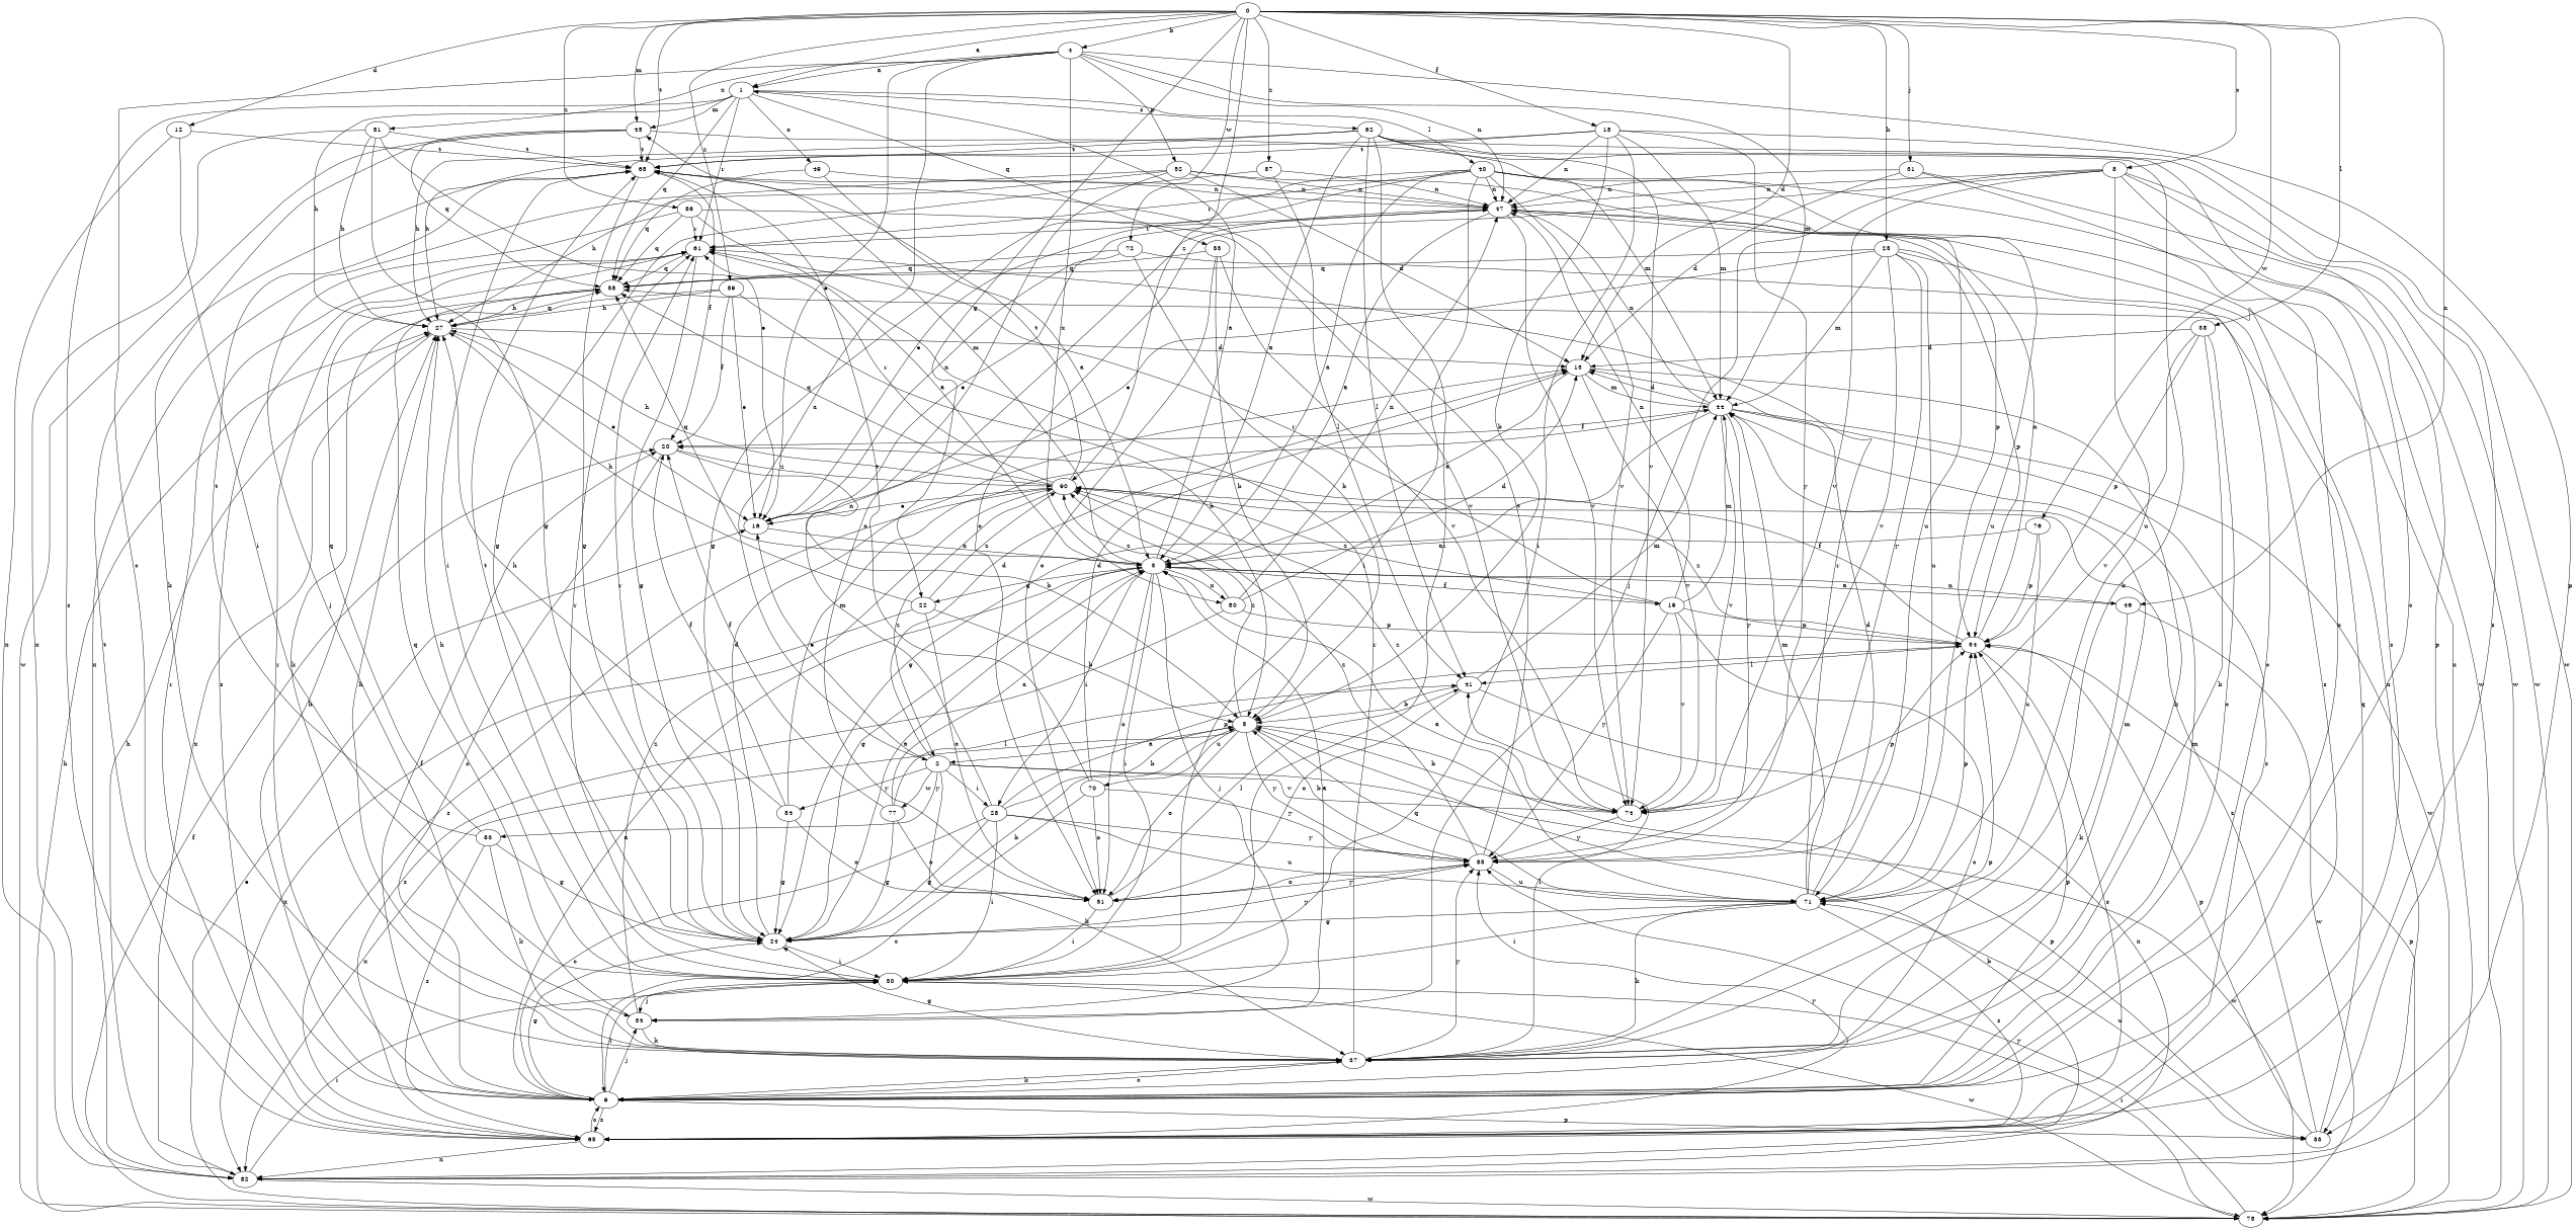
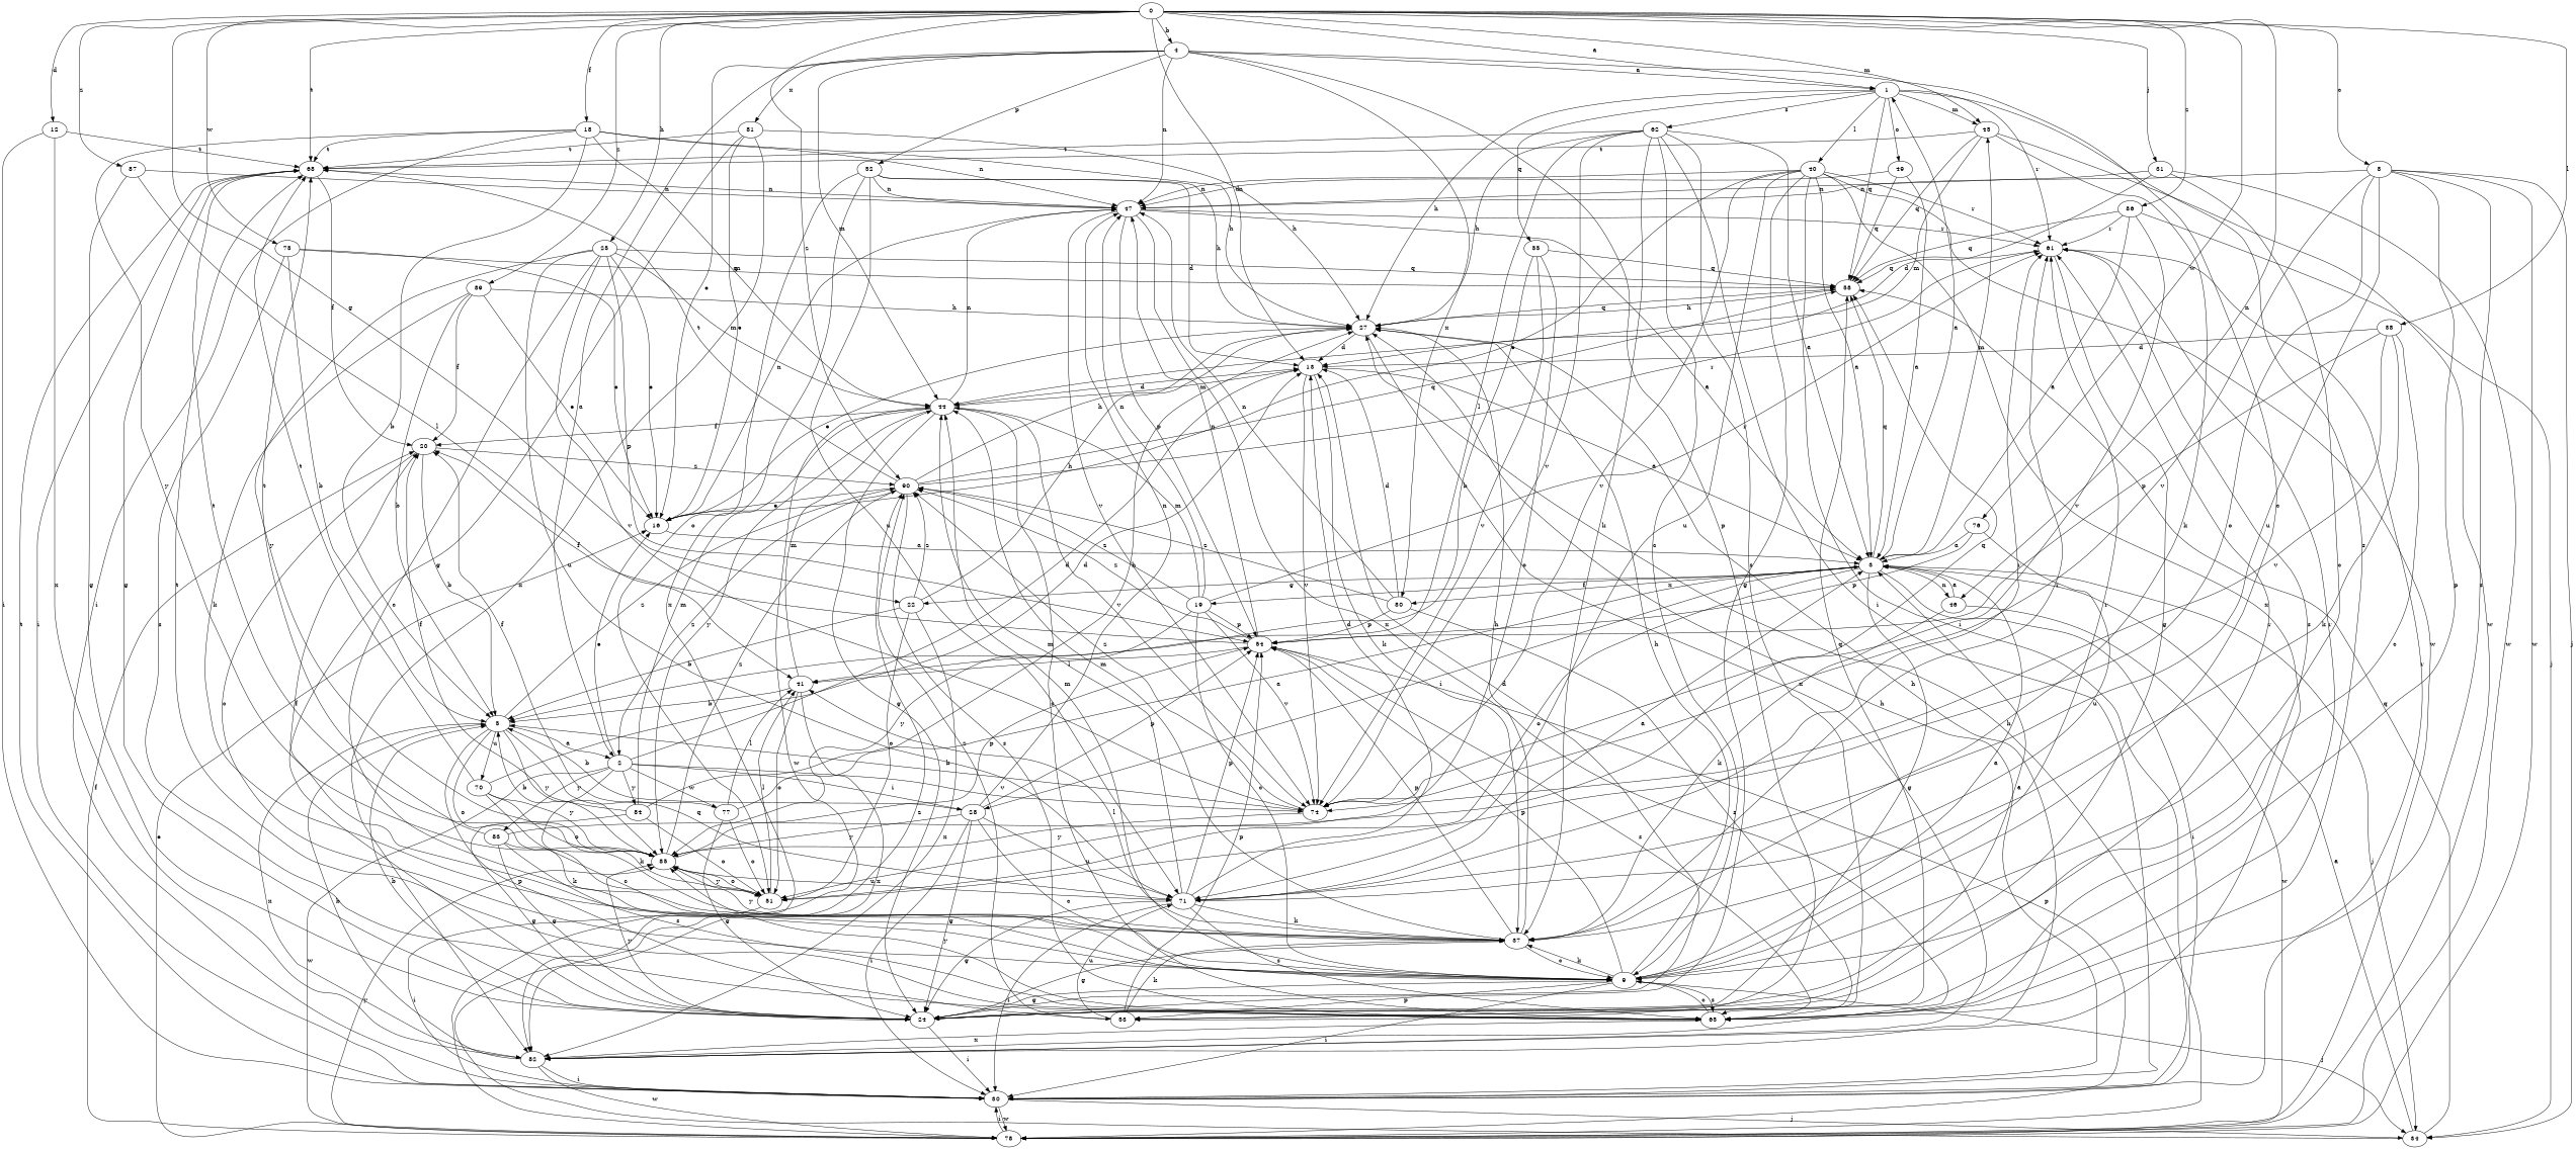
  strict digraph {
    0
    1
    4
    8
    12
    13
    18
    22
    25
    31
    38
    n12 [label=45]
    46
    68
-   75 [label=72]
+   75
    76
    86
    87
    89
    90
    27
    40
    49
    55
    58
    61
    62
    65
    2
    16
    80
    9
    44
    47
    52
    53
    81
    74
    78
    34
    51
    71
    30
    82
    37
    3
    5
    85
    54
    24
    20
    41
    28
    77
    83
    84
    19
    70
    0 -> 1 [label=a]
    0 -> 4 [label=b]
    0 -> 8 [label=c]
    0 -> 12 [label=d]
    0 -> 13 [label=d]
    0 -> 18 [label=f]
    0 -> 22 [label=g]
    0 -> 25 [label=h]
    0 -> 31 [label=j]
    0 -> 38 [label=l]
    0 -> n12 [label=m]
    0 -> 46 [label=n]
    0 -> 68 [label=t]
    0 -> 75 [label=w]
    0 -> 76 [label=w]
    0 -> 86 [label=z]
    0 -> 87 [label=z]
    0 -> 89 [label=z]
    0 -> 90 [label=z]
    1 -> n12 [label=m]
    1 -> 27 [label=h]
    1 -> 40 [label=l]
    1 -> 49 [label=o]
    1 -> 55 [label=q]
    1 -> 58 [label=q]
    1 -> 61 [label=r]
    1 -> 62 [label=s]
    1 -> 65 [label=s]
    4 -> 1 [label=a]
    4 -> 2 [label=a]
    4 -> 16 [label=e]
    4 -> 80 [label=x]
    4 -> 9 [label=c]
    4 -> 44 [label=m]
    4 -> 47 [label=n]
    4 -> 52 [label=p]
    4 -> 53 [label=p]
    4 -> 81 [label=x]
    8 -> 65 [label=s]
    8 -> 47 [label=n]
    8 -> 53 [label=p]
    8 -> 74 [label=v]
    8 -> 78 [label=w]
    8 -> 34 [label=j]
    8 -> 51 [label=o]
    8 -> 71 [label=u]
    12 -> 68 [label=t]
    12 -> 30 [label=i]
    12 -> 82 [label=x]
    13 -> 44 [label=m]
    13 -> 74 [label=v]
    13 -> 37 [label=k]
    13 -> 3 [label=a]
    18 -> 68 [label=t]
    18 -> 27 [label=h]
    18 -> 44 [label=m]
    18 -> 47 [label=n]
-   18 -> 78 [label=w]
    18 -> 30 [label=i]
    18 -> 5 [label=b]
    18 -> 85 [label=y]
    22 -> 90 [label=z]
    22 -> 27 [label=h]
    22 -> 51 [label=o]
    22 -> 82 [label=x]
    22 -> 5 [label=b]
    25 -> 58 [label=q]
    25 -> 16 [label=e]
    25 -> 9 [label=c]
    25 -> 44 [label=m]
    25 -> 74 [label=v]
    25 -> 71 [label=u]
    25 -> 85 [label=y]
    25 -> 54 [label=p]
    31 -> 13 [label=d]
    31 -> 9 [label=c]
    31 -> 47 [label=n]
    31 -> 78 [label=w]
    38 -> 13 [label=d]
    38 -> 9 [label=c]
    38 -> 74 [label=v]
    38 -> 37 [label=k]
    38 -> 54 [label=p]
    n12 -> 68 [label=t]
    n12 -> 58 [label=q]
    n12 -> 44 [label=m]
    n12 -> 78 [label=w]
    n12 -> 37 [label=k]
    46 -> 78 [label=w]
    46 -> 37 [label=k]
    46 -> 3 [label=a]
    68 -> 47 [label=n]
    68 -> 30 [label=i]
    68 -> 24 [label=g]
    68 -> 20 [label=f]
    75 -> 58 [label=q]
    75 -> 65 [label=s]
    75 -> 16 [label=e]
    75 -> 5 [label=b]
    76 -> 71 [label=u]
    76 -> 3 [label=a]
    76 -> 54 [label=p]
    86 -> 58 [label=q]
    86 -> 61 [label=r]
    86 -> 74 [label=v]
    86 -> 34 [label=j]
    86 -> 3 [label=a]
    87 -> 47 [label=n]
    87 -> 24 [label=g]
    87 -> 41 [label=l]
    89 -> 27 [label=h]
    89 -> 16 [label=e]
    89 -> 37 [label=k]
    89 -> 5 [label=b]
    89 -> 20 [label=f]
    90 -> 68 [label=t]
    90 -> 27 [label=h]
    90 -> 58 [label=q]
    90 -> 61 [label=r]
    90 -> 65 [label=s]
    90 -> 2 [label=z]
    90 -> 16 [label=e]
    27 -> 13 [label=d]
    27 -> 58 [label=q]
    27 -> 16 [label=e]
    27 -> 82 [label=x]
    40 -> 61 [label=r]
    40 -> 16 [label=e]
    40 -> 47 [label=n]
    40 -> 74 [label=v]
    40 -> 78 [label=w]
    40 -> 71 [label=u]
    40 -> 30 [label=i]
    40 -> 82 [label=x]
    40 -> 3 [label=a]
    40 -> 24 [label=g]
    49 -> 58 [label=q]
    49 -> 47 [label=n]
    49 -> 3 [label=a]
    55 -> 58 [label=q]
    55 -> 74 [label=v]
    55 -> 51 [label=o]
    55 -> 5 [label=b]
    58 -> 27 [label=h]
    61 -> 58 [label=q]
    61 -> 65 [label=s]
    61 -> 24 [label=g]
    62 -> 68 [label=t]
    62 -> 27 [label=h]
    62 -> 65 [label=s]
    62 -> 9 [label=c]
    62 -> 74 [label=v]
    62 -> 30 [label=i]
    62 -> 37 [label=k]
    62 -> 3 [label=a]
    62 -> 41 [label=l]
    65 -> 68 [label=t]
    65 -> 61 [label=r]
    65 -> 9 [label=c]
    65 -> 82 [label=x]
    65 -> 85 [label=y]
    2 -> 13 [label=d]
    2 -> 16 [label=e]
    2 -> 74 [label=v]
    2 -> 78 [label=w]
    2 -> 37 [label=k]
    2 -> 28 [label=i]
    2 -> 77 [label=w]
    2 -> 83 [label=y]
    2 -> 84 [label=y]
    16 -> 47 [label=n]
    16 -> 3 [label=a]
    80 -> 13 [label=d]
    80 -> 90 [label=z]
    80 -> 65 [label=s]
    80 -> 47 [label=n]
    80 -> 54 [label=p]
    9 -> 27 [label=h]
    9 -> 61 [label=r]
    9 -> 65 [label=s]
    9 -> 44 [label=m]
    9 -> 53 [label=p]
    9 -> 34 [label=j]
    9 -> 30 [label=i]
    9 -> 37 [label=k]
    9 -> 3 [label=a]
    9 -> 54 [label=p]
    9 -> 24 [label=g]
    9 -> 20 [label=f]
    44 -> 13 [label=d]
    44 -> 65 [label=s]
    44 -> 47 [label=n]
    44 -> 74 [label=v]
    44 -> 78 [label=w]
    44 -> 85 [label=y]
    44 -> 24 [label=g]
    44 -> 20 [label=f]
    47 -> 61 [label=r]
    47 -> 74 [label=v]
    47 -> 82 [label=x]
    47 -> 3 [label=a]
    47 -> 54 [label=p]
    52 -> 13 [label=d]
    52 -> 27 [label=h]
    52 -> 47 [label=n]
    52 -> 51 [label=o]
    52 -> 71 [label=u]
    52 -> 82 [label=x]
    53 -> 90 [label=z]
    53 -> 58 [label=q]
    53 -> 71 [label=u]
-   34 -> 37 [label=k]
+   53 -> 37 [label=k]
    53 -> 54 [label=p]
    81 -> 68 [label=t]
    81 -> 27 [label=h]
    81 -> 16 [label=e]
    81 -> 82 [label=x]
    81 -> 24 [label=g]
    74 -> 90 [label=z]
    74 -> 5 [label=b]
    74 -> 85 [label=y]
    78 -> 27 [label=h]
    78 -> 16 [label=e]
    78 -> 30 [label=i]
    78 -> 85 [label=y]
    78 -> 54 [label=p]
    78 -> 20 [label=f]
    34 -> 90 [label=z]
    34 -> 58 [label=q]
    34 -> 3 [label=a]
    51 -> 30 [label=i]
    51 -> 85 [label=y]
    51 -> 41 [label=l]
    71 -> 13 [label=d]
    71 -> 61 [label=r]
    71 -> 65 [label=s]
    71 -> 44 [label=m]
    71 -> 30 [label=i]
    71 -> 37 [label=k]
    71 -> 3 [label=a]
    71 -> 54 [label=p]
    71 -> 24 [label=g]
    30 -> 68 [label=t]
    30 -> 27 [label=h]
    30 -> 61 [label=r]
    30 -> 78 [label=w]
    30 -> 34 [label=j]
    82 -> 27 [label=h]
    82 -> 78 [label=w]
    82 -> 30 [label=i]
    82 -> 5 [label=b]
    37 -> 27 [label=h]
    37 -> 61 [label=r]
    37 -> 9 [label=c]
    37 -> 44 [label=m]
    37 -> 85 [label=y]
    37 -> 54 [label=p]
    37 -> 24 [label=g]
    37 -> 41 [label=l]
    3 -> 1 [label=a]
    3 -> 22 [label=g]
    3 -> n12 [label=m]
    3 -> 46 [label=n]
    3 -> 58 [label=q]
    3 -> 80 [label=x]
    3 -> 34 [label=j]
    3 -> 51 [label=o]
    3 -> 30 [label=i]
    3 -> 24 [label=g]
    3 -> 28 [label=i]
    3 -> 19 [label=f]
    5 -> 90 [label=z]
    5 -> 2 [label=a]
    5 -> 53 [label=p]
    5 -> 51 [label=o]
    5 -> 71 [label=q]
    5 -> 82 [label=x]
    5 -> 85 [label=y]
    5 -> 70 [label=u]
    85 -> 68 [label=t]
    85 -> 90 [label=z]
    85 -> 51 [label=o]
    85 -> 71 [label=u]
    85 -> 5 [label=b]
    85 -> 54 [label=p]
    54 -> 90 [label=z]
    54 -> 65 [label=s]
    54 -> 47 [label=n]
    54 -> 20 [label=f]
    54 -> 41 [label=l]
    24 -> 13 [label=d]
    24 -> 61 [label=r]
    24 -> 30 [label=i]
    24 -> 3 [label=a]
    24 -> 5 [label=b]
    24 -> 85 [label=y]
    20 -> 90 [label=z]
    20 -> 9 [label=c]
    20 -> 5 [label=b]
    41 -> 44 [label=m]
    41 -> 51 [label=o]
    41 -> 82 [label=x]
    41 -> 5 [label=b]
    28 -> 9 [label=c]
    28 -> 47 [label=n]
    28 -> 71 [label=u]
    28 -> 30 [label=i]
    28 -> 5 [label=b]
    28 -> 85 [label=y]
    28 -> 54 [label=p]
    28 -> 24 [label=g]
    77 -> 51 [label=o]
    77 -> 3 [label=a]
    77 -> 24 [label=g]
    77 -> 20 [label=f]
    77 -> 41 [label=l]
    83 -> 68 [label=t]
    83 -> 58 [label=q]
    83 -> 65 [label=s]
    83 -> 37 [label=k]
    83 -> 24 [label=g]
    84 -> 27 [label=h]
    84 -> 44 [label=m]
    84 -> 51 [label=o]
    84 -> 24 [label=g]
    84 -> 20 [label=f]
    19 -> 90 [label=z]
    19 -> 61 [label=r]
    19 -> 9 [label=c]
    19 -> 44 [label=m]
    19 -> 47 [label=n]
    19 -> 74 [label=v]
    19 -> 85 [label=y]
    19 -> 54 [label=p]
    70 -> 13 [label=d]
    70 -> 68 [label=t]
    70 -> 9 [label=c]
    70 -> 51 [label=o]
    70 -> 85 [label=y]
  }
